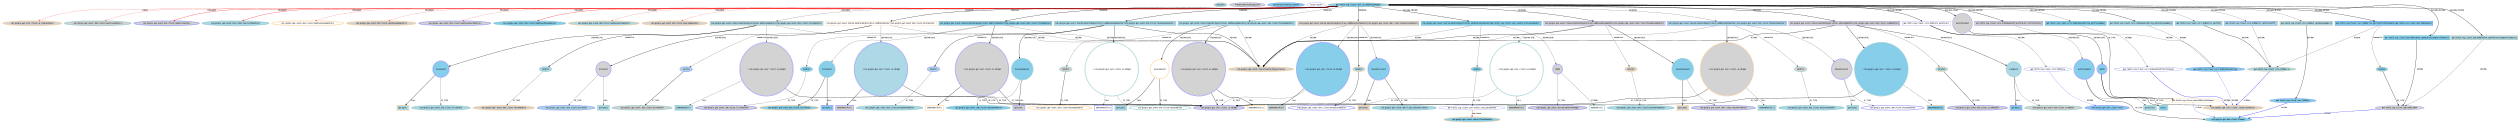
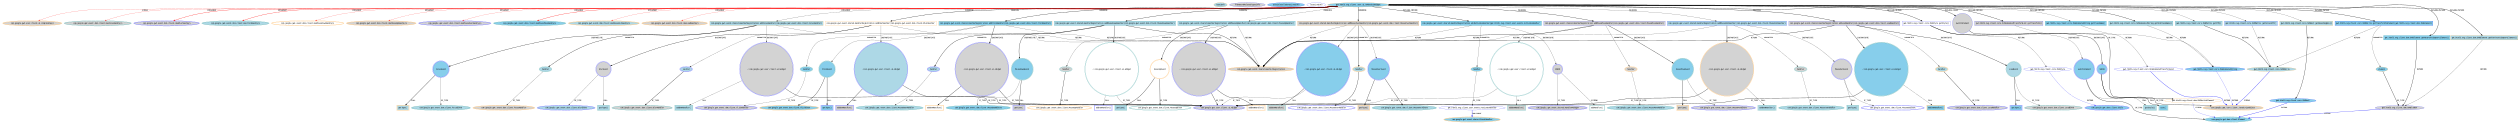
  digraph {
    fontname="Liberation Mono"
    node [color=blue fillcolor=lightgrey fontname="Liberation Mono" style=filled isFrameworkType=true vertexType=VARIABLE_EXPRESION peripheries=2]
    edge [fontname="Liberation Mono" style=solid]
    baseInfo [category=extension_graph color=darkorange fillcolor=lightblue graphId=4001 isAnonymous=false possibleRelation=true isFrameworkType="" vertexType="" peripheries=""]
    frameworkRelatedTypesInfo [0="com.google.gwt.user.client.ui.ComplexPanel" 1="com.google.gwt.event.dom.client.HasFocusHandlers" 2="com.google.gwt.event.dom.client.HasBlurHandlers" 3="com.google.gwt.event.dom.client.HasClickHandlers" 4="com.google.gwt.event.dom.client.HasMouseDownHandlers" 5="com.google.gwt.event.dom.client.HasMouseUpHandlers" 6="com.google.gwt.event.dom.client.HasMouseOverHandlers" 7="com.google.gwt.event.dom.client.HasMouseMoveHandlers" 8="com.google.gwt.event.dom.client.HasMouseOutHandlers" 9="com.google.gwt.event.dom.client.HasLoadHandlers" isFrameworkType="" vertexType="" peripheries=""]
    possibleCollaborationsInfo [0="4001~CLIENT_METHOD_DECLARATION-RETURN_TYPE-~com.google.gwt.user.client.ui.ComplexPanel com.google.gwt.event.dom.client.HasFocusHandlers com.google.gwt.event.dom.client.HasBlurHandlers com.google.gwt.event.dom.client.HasClickHandlers com.google.gwt.event.dom.client.HasMouseDownHandlers com.google.gwt.event.dom.client.HasMouseUpHandlers com.google.gwt.event.dom.client.HasMouseOverHandlers com.google.gwt.event.dom.client.HasMouseMoveHandlers com.google.gwt.event.dom.client.HasMouseOutHandlers com.google.gwt.event.dom.client.HasLoadHandlers ~com.google.gwt.dom.client.Style ~false~false" 1="4001~CLIENT_METHOD_DECLARATION-PARAMETER_DECLARATION-~com.google.gwt.user.client.ui.ComplexPanel com.google.gwt.event.dom.client.HasFocusHandlers com.google.gwt.event.dom.client.HasBlurHandlers com.google.gwt.event.dom.client.HasClickHandlers com.google.gwt.event.dom.client.HasMouseDownHandlers com.google.gwt.event.dom.client.HasMouseUpHandlers com.google.gwt.event.dom.client.HasMouseOverHandlers com.google.gwt.event.dom.client.HasMouseMoveHandlers com.google.gwt.event.dom.client.HasMouseOutHandlers com.google.gwt.event.dom.client.HasLoadHandlers ~com.google.gwt.event.shared.EventHandler ~false~false" 2="4001~CLIENT_METHOD_DECLARATION-PARAMETER_DECLARATION-CLIENT_METHOD_DECLARATION-RETURN_TYPE-CLIENT_METHOD_DECLARATION-RETURN_TYPE-~com.google.gwt.user.client.ui.ComplexPanel com.google.gwt.event.dom.client.HasFocusHandlers com.google.gwt.event.dom.client.HasBlurHandlers com.google.gwt.event.dom.client.HasClickHandlers com.google.gwt.event.dom.client.HasMouseDownHandlers com.google.gwt.event.dom.client.HasMouseUpHandlers com.google.gwt.event.dom.client.HasMouseOverHandlers com.google.gwt.event.dom.client.HasMouseMoveHandlers com.google.gwt.event.dom.client.HasMouseOutHandlers com.google.gwt.event.dom.client.HasLoadHandlers ~com.google.gwt.dom.client.Element ~false~false" 3="4001~FIELD_DECLARATION-~com.google.gwt.user.client.ui.ComplexPanel com.google.gwt.event.dom.client.HasFocusHandlers com.google.gwt.event.dom.client.HasBlurHandlers com.google.gwt.event.dom.client.HasClickHandlers com.google.gwt.event.dom.client.HasMouseDownHandlers com.google.gwt.event.dom.client.HasMouseUpHandlers com.google.gwt.event.dom.client.HasMouseOverHandlers com.google.gwt.event.dom.client.HasMouseMoveHandlers com.google.gwt.event.dom.client.HasMouseOutHandlers com.google.gwt.event.dom.client.HasLoadHandlers ~com.google.gwt.dom.client.Element ~false~false" 4="4001~CLIENT_METHOD_DECLARATION-RETURN_TYPE-CLIENT_METHOD_DECLARATION-RETURN_TYPE-CLIENT_METHOD_DECLARATION-RETURN_TYPE-~com.google.gwt.user.client.ui.ComplexPanel com.google.gwt.event.dom.client.HasFocusHandlers com.google.gwt.event.dom.client.HasBlurHandlers com.google.gwt.event.dom.client.HasClickHandlers com.google.gwt.event.dom.client.HasMouseDownHandlers com.google.gwt.event.dom.client.HasMouseUpHandlers com.google.gwt.event.dom.client.HasMouseOverHandlers com.google.gwt.event.dom.client.HasMouseMoveHandlers com.google.gwt.event.dom.client.HasMouseOutHandlers com.google.gwt.event.dom.client.HasLoadHandlers ~com.google.gwt.core.client.JavaScriptObject ~false~false" 5="4001~CLIENT_METHOD_DECLARATION-RETURN_TYPE-CLIENT_METHOD_DECLARATION-RETURN_TYPE-~com.google.gwt.user.client.ui.ComplexPanel com.google.gwt.event.dom.client.HasFocusHandlers com.google.gwt.event.dom.client.HasBlurHandlers com.google.gwt.event.dom.client.HasClickHandlers com.google.gwt.event.dom.client.HasMouseDownHandlers com.google.gwt.event.dom.client.HasMouseUpHandlers com.google.gwt.event.dom.client.HasMouseOverHandlers com.google.gwt.event.dom.client.HasMouseMoveHandlers com.google.gwt.event.dom.client.HasMouseOutHandlers com.google.gwt.event.dom.client.HasLoadHandlers ~com.google.gwt.core.client.JavaScriptObject ~false~false" 6="4001~CLIENT_METHOD_DECLARATION-RETURN_TYPE-~com.google.gwt.user.client.ui.ComplexPanel com.google.gwt.event.dom.client.HasFocusHandlers com.google.gwt.event.dom.client.HasBlurHandlers com.google.gwt.event.dom.client.HasClickHandlers com.google.gwt.event.dom.client.HasMouseDownHandlers com.google.gwt.event.dom.client.HasMouseUpHandlers com.google.gwt.event.dom.client.HasMouseOverHandlers com.google.gwt.event.dom.client.HasMouseMoveHandlers com.google.gwt.event.dom.client.HasMouseOutHandlers com.google.gwt.event.dom.client.HasLoadHandlers ~com.google.gwt.core.client.JavaScriptObject ~false~false" 7="4001~CLIENT_METHOD_DECLARATION-RETURN_TYPE-~com.google.gwt.user.client.ui.ComplexPanel com.google.gwt.event.dom.client.HasFocusHandlers com.google.gwt.event.dom.client.HasBlurHandlers com.google.gwt.event.dom.client.HasClickHandlers com.google.gwt.event.dom.client.HasMouseDownHandlers com.google.gwt.event.dom.client.HasMouseUpHandlers com.google.gwt.event.dom.client.HasMouseOverHandlers com.google.gwt.event.dom.client.HasMouseMoveHandlers com.google.gwt.event.dom.client.HasMouseOutHandlers com.google.gwt.event.dom.client.HasLoadHandlers ~com.google.gwt.dom.client.Element ~false~false" fillcolor=skyblue isFrameworkType="" vertexType="" peripheries=""]
    locationInfo [contextSignature=SVGSwitchWidget filePath="/mguiral-GwtSvgLib/GwtSvgLib-master/src/gwt/html5/svg/client/user/ui/SVGSwitchWidget.java" fillcolor=white graphId=4001 projectName="mguiral-GwtSvgLib" isFrameworkType="" vertexType="" peripheries=""]
    n5 [color=darkorange fillcolor=skyblue isFrameworkType=false label="gwt.html5.svg.client.user.ui.SVGSwitchWidget" vertexType=ROOT_CLIENT_CLASS_DECLARATION peripheries=""]
    n6 [color=darkorange label="com.google.gwt.user.client.ui.ComplexPanel" vertexType=FRAMEWORK_CLASS_TYPE]
    n7 [color=teal label="com.google.gwt.event.dom.client.HasFocusHandlers" vertexType=FRAMEWORK_INTERFACE_TYPE]
    n8 [label="com.google.gwt.event.dom.client.HasBlurHandlers" vertexType=FRAMEWORK_INTERFACE_TYPE]
    n9 [color=teal fillcolor=lightblue label="com.google.gwt.event.dom.client.HasClickHandlers" vertexType=FRAMEWORK_INTERFACE_TYPE]
    n10 [color=darkorange fillcolor=white label="com.google.gwt.event.dom.client.HasMouseDownHandlers" vertexType=FRAMEWORK_INTERFACE_TYPE]
    n11 [color=darkorange label="com.google.gwt.event.dom.client.HasMouseUpHandlers" vertexType=FRAMEWORK_INTERFACE_TYPE]
    n12 [label="com.google.gwt.event.dom.client.HasMouseOverHandlers" vertexType=FRAMEWORK_INTERFACE_TYPE]
    n13 [color=teal fillcolor=skyblue label="com.google.gwt.event.dom.client.HasMouseMoveHandlers" vertexType=FRAMEWORK_INTERFACE_TYPE]
    n14 [color=darkorange fillcolor=lightblue label="com.google.gwt.event.dom.client.HasMouseOutHandlers" vertexType=FRAMEWORK_INTERFACE_TYPE]
    n15 [color=darkorange label="com.google.gwt.event.dom.client.HasLoadHandlers" vertexType=FRAMEWORK_INTERFACE_TYPE]
    n16 [isFrameworkType=false label=switchElement shape=circle vertexType=FIELD_DECLARATION peripheries=""]
    n17 [color=darkorange fillcolor=lightblue isFrameworkType=false label="com.google.gwt.event.shared.HandlerRegistration addFocusHandler(com.google.gwt.event.dom.client.FocusHandler)" shape=box vertexType=OVERRIDING_METHOD_DECLARATION peripheries=""]
    n18 [color=darkorange fillcolor=white isFrameworkType=false label="com.google.gwt.event.shared.HandlerRegistration addBlurHandler(com.google.gwt.event.dom.client.BlurHandler)" shape=box vertexType=OVERRIDING_METHOD_DECLARATION peripheries=""]
    n19 [color=darkorange fillcolor=skyblue isFrameworkType=false label="com.google.gwt.event.shared.HandlerRegistration addClickHandler(com.google.gwt.event.dom.client.ClickHandler)" shape=box vertexType=OVERRIDING_METHOD_DECLARATION peripheries=""]
    n20 [color=teal fillcolor=lightblue isFrameworkType=false label="com.google.gwt.event.shared.HandlerRegistration addMouseDownHandler(com.google.gwt.event.dom.client.MouseDownHandler)" shape=box vertexType=OVERRIDING_METHOD_DECLARATION peripheries=""]
    n21 [color=teal fillcolor=lightblue isFrameworkType=false label="com.google.gwt.event.shared.HandlerRegistration addMouseUpHandler(com.google.gwt.event.dom.client.MouseUpHandler)" shape=box vertexType=OVERRIDING_METHOD_DECLARATION peripheries=""]
    n22 [color=darkorange isFrameworkType=false label="com.google.gwt.event.shared.HandlerRegistration addMouseOverHandler(com.google.gwt.event.dom.client.MouseOverHandler)" shape=box vertexType=OVERRIDING_METHOD_DECLARATION peripheries=""]
    n23 [isFrameworkType=false label="com.google.gwt.event.shared.HandlerRegistration addMouseMoveHandler(com.google.gwt.event.dom.client.MouseMoveHandler)" shape=box vertexType=OVERRIDING_METHOD_DECLARATION peripheries=""]
    n24 [fillcolor=lightblue isFrameworkType=false label="com.google.gwt.event.shared.HandlerRegistration addMouseOutHandler(com.google.gwt.event.dom.client.MouseOutHandler)" shape=box vertexType=OVERRIDING_METHOD_DECLARATION peripheries=""]
    n25 [isFrameworkType=false label="com.google.gwt.event.shared.HandlerRegistration addLoadHandler(com.google.gwt.event.dom.client.LoadHandler)" shape=box vertexType=OVERRIDING_METHOD_DECLARATION peripheries=""]
    n26 [color=teal fillcolor=skyblue isFrameworkType=false label="com.google.gwt.event.shared.HandlerRegistration addActivateHandler(gwt.html5.svg.client.user.events.ActivateHandler)" shape=box vertexType=CLIENT_METHOD_DECLARATION peripheries=""]
    n27 [color=teal fillcolor=lightblue isFrameworkType=false label="gwt.html5.svg.client.core.SVGAnimatedString getSVGClassName()" shape=box vertexType=CLIENT_METHOD_DECLARATION peripheries=""]
    n28 [color=teal fillcolor=skyblue isFrameworkType=false label="gwt.html5.svg.client.core.SVGAnimatedString getClassName()" shape=box vertexType=CLIENT_METHOD_DECLARATION peripheries=""]
    n29 [fillcolor=white isFrameworkType=false label="gwt.html5.svg.client.core.SVGStyle getStyle()" shape=box vertexType=CLIENT_METHOD_DECLARATION peripheries=""]
    n30 [isFrameworkType=false label="gwt.html5.svg.client.core.SVGAnimatedTransformList getTransform()" shape=box vertexType=CLIENT_METHOD_DECLARATION peripheries=""]
    n31 [color=darkorange fillcolor=lightblue isFrameworkType=false label="gwt.html5.svg.client.core.SVGRect getBoundingBox()" shape=box vertexType=CLIENT_METHOD_DECLARATION peripheries=""]
    n32 [color=teal fillcolor=lightblue isFrameworkType=false label="gwt.html5.svg.client.core.SVGMatrix getCTM()" shape=box vertexType=CLIENT_METHOD_DECLARATION peripheries=""]
    n33 [color=darkorange fillcolor=lightblue isFrameworkType=false label="gwt.html5.svg.client.dom.SVGElement getFarthestViewportElement()" shape=box vertexType=CLIENT_METHOD_DECLARATION peripheries=""]
    n34 [color=teal fillcolor=skyblue isFrameworkType=false label="gwt.html5.svg.client.dom.SVGElement getNearestViewportElement()" shape=box vertexType=CLIENT_METHOD_DECLARATION peripheries=""]
    n35 [fillcolor=lightblue isFrameworkType=false label="gwt.html5.svg.client.core.SVGMatrix getScreenCTM()" shape=box vertexType=CLIENT_METHOD_DECLARATION peripheries=""]
    n36 [fillcolor=skyblue isFrameworkType=false label="gwt.html5.svg.client.core.SVGMatrix getTransformToElement(gwt.html5.svg.client.dom.SVGElement)" shape=box vertexType=CLIENT_METHOD_DECLARATION peripheries=""]
    n37 [color=darkorange fillcolor=white isFrameworkType=false label="gwt.html5.svg.client.dom.SVGSwitchElement" vertexType=REFERENCE_CLIENT_CLASS_DECLARATION peripheries=""]
    n38 [color=darkorange label="com.google.gwt.event.shared.HandlerRegistration" vertexType=FRAMEWORK_INTERFACE_TYPE]
    n39 [color=teal fillcolor=lightblue label=handler vertexType=PARAMETER_DECLARATION]
    n40 [label="_:com.google.gwt.user.client.ui.Widget" shape=circle]
    n41 [fillcolor=skyblue label=FocusEvent shape=circle]
    n42 [fillcolor=lightblue label=handler vertexType=PARAMETER_DECLARATION]
    n43 [fillcolor=lightblue label="_:com.google.gwt.user.client.ui.Widget" shape=circle]
    n44 [label=BlurEvent shape=circle]
    n45 [color=teal fillcolor=skyblue label=handler vertexType=PARAMETER_DECLARATION]
    n46 [label="_:com.google.gwt.user.client.ui.Widget" shape=circle]
    n47 [color=teal fillcolor=skyblue label=ClickEvent shape=circle]
    n48 [fillcolor=lightblue label=handler vertexType=PARAMETER_DECLARATION]
    n49 [color=teal fillcolor=white label="_:com.google.gwt.user.client.ui.Widget" shape=circle]
    n50 [color=teal fillcolor=skyblue label=MouseDownEvent shape=circle]
    n51 [color=teal label=handler vertexType=PARAMETER_DECLARATION]
    n52 [label="_:com.google.gwt.user.client.ui.Widget" shape=circle]
    n53 [color=darkorange fillcolor=white label=MouseUpEvent shape=circle]
    n54 [color=darkorange fillcolor=lightblue label=handler vertexType=PARAMETER_DECLARATION]
    n55 [fillcolor=skyblue label="_:com.google.gwt.user.client.ui.Widget" shape=circle]
    n56 [fillcolor=skyblue label=MouseOverEvent shape=circle]
    n57 [color=darkorange label=handler vertexType=PARAMETER_DECLARATION]
    n58 [color=teal fillcolor=white label="_:com.google.gwt.user.client.ui.Widget" shape=circle]
    n59 [color=teal fillcolor=skyblue label=MouseMoveEvent shape=circle]
    n60 [color=teal label=handler vertexType=PARAMETER_DECLARATION]
    n61 [color=darkorange label="_:com.google.gwt.user.client.ui.Widget" shape=circle]
    n62 [label=MouseOutEvent shape=circle]
    n63 [color=darkorange fillcolor=lightblue label=handler vertexType=PARAMETER_DECLARATION]
    n64 [color=teal fillcolor=skyblue label="_:com.google.gwt.user.client.ui.Widget" shape=circle]
    n65 [color=teal fillcolor=lightblue label=LoadEvent shape=circle]
    n66 [color=darkorange fillcolor=skyblue isFrameworkType=false label=handler vertexType=PARAMETER_DECLARATION peripheries=""]
    n67 [label=VAR18 shape=circle]
    n68 [fillcolor=skyblue isFrameworkType=false label="gwt.html5.svg.client.core.SVGAnimatedString" vertexType=REFERENCE_CLIENT_CLASS_DECLARATION peripheries=""]
    n69 [fillcolor=white isFrameworkType=false label="gwt.html5.svg.client.core.SVGStyle" vertexType=REFERENCE_CLIENT_CLASS_DECLARATION peripheries=""]
    n70 [fillcolor=skyblue label=VAR19 shape=circle]
    n71 [fillcolor=skyblue label=switchElement shape=circle]
    n72 [fillcolor=white isFrameworkType=false label="gwt.html5.svg.client.core.SVGAnimatedTransformList" vertexType=REFERENCE_CLIENT_CLASS_DECLARATION peripheries=""]
    n73 [fillcolor=skyblue isFrameworkType=false label="gwt.html5.svg.client.core.SVGRect" vertexType=REFERENCE_CLIENT_CLASS_DECLARATION peripheries=""]
    n74 [color=darkorange fillcolor=lightblue isFrameworkType=false label="gwt.html5.svg.client.core.SVGMatrix" vertexType=REFERENCE_CLIENT_CLASS_DECLARATION peripheries=""]
    n75 [isFrameworkType=false label="gwt.html5.svg.client.dom.SVGElement" vertexType=REFERENCE_CLIENT_CLASS_DECLARATION peripheries=""]
    n76 [color=darkorange fillcolor=skyblue isFrameworkType=false label=element vertexType=PARAMETER_DECLARATION peripheries=""]
    n77 [color=teal fillcolor=skyblue label="com.google.gwt.dom.client.Element" vertexType=FRAMEWORK_CLASS_TYPE]
    n78 [color=darkorange label="com.google.gwt.event.dom.client.FocusHandler" vertexType=FRAMEWORK_INTERFACE_TYPE]
    n79 [label="com.google.gwt.user.client.ui.Widget" vertexType=FRAMEWORK_CLASS_TYPE]
    n80 [color=teal fillcolor=lightblue label="addDomHandler()" shape=box vertexType=INSIDE_CALL]
    n81 [color=teal fillcolor=lightblue label="com.google.gwt.event.dom.client.FocusEvent" vertexType=FRAMEWORK_CLASS_TYPE]
    n82 [color=darkorange fillcolor=lightblue label="getType()" shape=box vertexType=INSIDE_CALL]
    n83 [color=teal label="com.google.gwt.event.dom.client.BlurHandler" vertexType=FRAMEWORK_INTERFACE_TYPE]
    n84 [label="addDomHandler()" shape=box vertexType=INSIDE_CALL]
    n85 [fillcolor=lightblue label="com.google.gwt.event.dom.client.BlurEvent" vertexType=FRAMEWORK_CLASS_TYPE]
    n86 [color=teal fillcolor=lightblue label="getType()" shape=box vertexType=INSIDE_CALL]
    n87 [label="com.google.gwt.event.dom.client.ClickHandler" vertexType=FRAMEWORK_INTERFACE_TYPE]
    n88 [color=darkorange fillcolor=white label="addDomHandler()" shape=box vertexType=INSIDE_CALL]
    n89 [color=darkorange fillcolor=skyblue label="com.google.gwt.event.dom.client.ClickEvent" vertexType=FRAMEWORK_CLASS_TYPE]
    n90 [fillcolor=skyblue label="getType()" shape=box vertexType=INSIDE_CALL]
    n91 [color=teal fillcolor=lightblue label="com.google.gwt.event.dom.client.MouseDownHandler" vertexType=FRAMEWORK_INTERFACE_TYPE]
    n92 [fillcolor=white label="addDomHandler()" shape=box vertexType=INSIDE_CALL]
    n93 [color=teal fillcolor=skyblue label="com.google.gwt.event.dom.client.MouseDownEvent" vertexType=FRAMEWORK_CLASS_TYPE]
    n94 [label="getType()" shape=box vertexType=INSIDE_CALL]
    n95 [color=darkorange fillcolor=white label="com.google.gwt.event.dom.client.MouseUpHandler" vertexType=FRAMEWORK_INTERFACE_TYPE]
    n96 [color=darkorange fillcolor=white label="addDomHandler()" shape=box vertexType=INSIDE_CALL]
    n97 [color=teal fillcolor=white label="com.google.gwt.event.dom.client.MouseUpEvent" vertexType=FRAMEWORK_CLASS_TYPE]
    n98 [color=teal fillcolor=lightblue label="getType()" shape=box vertexType=INSIDE_CALL]
    n99 [fillcolor=white label="com.google.gwt.event.dom.client.MouseOverHandler" vertexType=FRAMEWORK_INTERFACE_TYPE]
    n100 [color=teal label="addDomHandler()" shape=box vertexType=INSIDE_CALL]
    n101 [color=teal fillcolor=lightblue label="com.google.gwt.event.dom.client.MouseOverEvent" vertexType=FRAMEWORK_CLASS_TYPE]
    n102 [color=darkorange label="getType()" shape=box vertexType=INSIDE_CALL]
    n103 [color=teal fillcolor=lightblue label="com.google.gwt.event.dom.client.MouseMoveHandler" vertexType=FRAMEWORK_INTERFACE_TYPE]
    n104 [color=teal label="addDomHandler()" shape=box vertexType=INSIDE_CALL]
    n105 [label="com.google.gwt.event.dom.client.MouseMoveEvent" vertexType=FRAMEWORK_CLASS_TYPE]
    n106 [color=darkorange label="getType()" shape=box vertexType=INSIDE_CALL]
    n107 [color=teal fillcolor=lightblue label="com.google.gwt.event.dom.client.MouseOutHandler" vertexType=FRAMEWORK_INTERFACE_TYPE]
    n108 [color=teal fillcolor=lightblue label="addDomHandler()" shape=box vertexType=INSIDE_CALL]
    n109 [fillcolor=white label="com.google.gwt.event.dom.client.MouseOutEvent" vertexType=FRAMEWORK_CLASS_TYPE]
    n110 [color=teal fillcolor=lightblue label="getType()" shape=box vertexType=INSIDE_CALL]
    n111 [label="com.google.gwt.event.dom.client.LoadHandler" vertexType=FRAMEWORK_INTERFACE_TYPE]
    n112 [color=darkorange fillcolor=skyblue label="addDomHandler()" shape=box vertexType=INSIDE_CALL]
    n113 [color=teal label="com.google.gwt.event.dom.client.LoadEvent" vertexType=FRAMEWORK_CLASS_TYPE]
    n114 [fillcolor=skyblue label="getType()" shape=box vertexType=INSIDE_CALL]
    n115 [fillcolor=white isFrameworkType=false label="gwt.html5.svg.client.user.events.ActivateHandler" vertexType=REFERENCE_CLIENT_CLASS_DECLARATION peripheries=""]
    n116 [label="com.google.gwt.event.shared.HandlerManager" vertexType=FRAMEWORK_CLASS_TYPE]
    n117 [color=teal fillcolor=white label="addHandler()" shape=box vertexType=INSIDE_CALL]
    n118 [color=darkorange fillcolor=skyblue label="com.google.gwt.event.shared.EventHandler" vertexType=FRAMEWORK_INTERFACE_TYPE]
    n119 [color=darkorange label="com.google.gwt.core.client.JavaScriptObject" vertexType=FRAMEWORK_CLASS_TYPE]
    n120 [fillcolor=skyblue label="com.google.gwt.dom.client.Style" vertexType=FRAMEWORK_CLASS_TYPE]
    n121 [color=teal fillcolor=skyblue label="cast()" shape=box vertexType=INSIDE_CALL]
    n122 [color=teal fillcolor=lightblue label="getStyle()" shape=box vertexType=INSIDE_CALL]
    n5 -> n6 [color=red label=EXTEND]
    n5 -> n7 [color=red label=IMPLEMENT]
    n5 -> n8 [color=red label=IMPLEMENT style=bold]
    n5 -> n9 [color=red label=IMPLEMENT style=bold]
    n5 -> n10 [color=red label=IMPLEMENT]
    n5 -> n11 [color=red label=IMPLEMENT]
    n5 -> n12 [color=red label=IMPLEMENT]
    n5 -> n13 [color=red label=IMPLEMENT style=bold]
    n5 -> n14 [color=red label=IMPLEMENT]
    n5 -> n15 [color=red label=IMPLEMENT]
    n5 -> n16 [label=DECLARE_FIELD style=bold]
    n5 -> n17 [label=OVERRIDE]
    n5 -> n18 [label=OVERRIDE style=bold]
    n5 -> n19 [label=OVERRIDE style=bold]
    n5 -> n20 [label=OVERRIDE style=bold]
    n5 -> n21 [label=OVERRIDE]
    n5 -> n22 [label=OVERRIDE style=bold]
    n5 -> n23 [label=OVERRIDE style=bold]
    n5 -> n24 [label=OVERRIDE]
    n5 -> n25 [label=OVERRIDE style=bold]
    n5 -> n26 [label=DECLARE_METHOD style=bold]
    n5 -> n27 [label=DECLARE_METHOD style=bold]
    n5 -> n28 [label=DECLARE_METHOD]
    n5 -> n29 [label=DECLARE_METHOD style=bold]
    n5 -> n30 [label=DECLARE_METHOD style=bold]
    n5 -> n31 [label=DECLARE_METHOD]
    n5 -> n32 [label=DECLARE_METHOD]
    n5 -> n33 [label=DECLARE_METHOD style=bold]
    n5 -> n34 [label=DECLARE_METHOD style=bold]
    n5 -> n35 [label=DECLARE_METHOD]
    n5 -> n36 [label=DECLARE_METHOD style=bold]
    n16 -> n37 [label=OF_TYPE style=bold]
    n17 -> n38 [label=RETURN]
    n17 -> n39 [label=PARAMETER style=bold]
    n17 -> n40 [label=INSTANTIATE]
    n17 -> n41 [label=INSTANTIATE style=bold]
    n18 -> n38 [label=RETURN]
    n18 -> n42 [label=PARAMETER]
    n18 -> n43 [label=INSTANTIATE]
    n18 -> n44 [label=INSTANTIATE style=bold]
    n19 -> n38 [label=RETURN]
    n19 -> n45 [label=PARAMETER]
    n19 -> n46 [label=INSTANTIATE style=bold]
    n19 -> n47 [label=INSTANTIATE]
    n20 -> n38 [label=RETURN style=bold]
    n20 -> n48 [label=PARAMETER style=bold]
    n20 -> n49 [label=INSTANTIATE style=bold]
    n20 -> n50 [label=INSTANTIATE style=bold]
    n21 -> n38 [label=RETURN]
    n21 -> n51 [label=PARAMETER]
    n21 -> n52 [label=INSTANTIATE style=bold]
    n21 -> n53 [label=INSTANTIATE style=bold]
    n22 -> n38 [label=RETURN]
    n22 -> n54 [label=PARAMETER style=bold]
    n22 -> n55 [label=INSTANTIATE]
    n22 -> n56 [label=INSTANTIATE]
    n23 -> n38 [label=RETURN style=bold]
    n23 -> n57 [label=PARAMETER]
    n23 -> n58 [label=INSTANTIATE]
    n23 -> n59 [label=INSTANTIATE style=bold]
    n24 -> n38 [label=RETURN]
    n24 -> n60 [label=PARAMETER]
    n24 -> n61 [label=INSTANTIATE style=bold]
    n24 -> n62 [label=INSTANTIATE]
    n25 -> n38 [label=RETURN style=bold]
    n25 -> n63 [label=PARAMETER]
    n25 -> n64 [label=INSTANTIATE style=bold]
    n25 -> n65 [label=INSTANTIATE style=bold]
    n26 -> n38 [label=RETURN]
    n26 -> n66 [label=PARAMETER]
    n26 -> n67 [label=INSTANTIATE]
    n27 -> n68 [label=RETURN]
    n28 -> n68 [label=RETURN]
    n29 -> n69 [label=RETURN]
    n29 -> n70 [label=INSTANTIATE style=bold]
    n29 -> n71 [label=INSTANTIATE]
    n30 -> n72 [label=RETURN]
    n31 -> n73 [label=RETURN style=bold]
    n32 -> n74 [label=RETURN style=bold]
    n33 -> n75 [label=RETURN]
    n34 -> n75 [label=RETURN style=bold]
    n35 -> n74 [label=RETURN]
    n36 -> n74 [label=RETURN]
    n36 -> n76 [label=PARAMETER]
    n37 -> n77 [color=blue label=EXTEND]
    n39 -> n78 [label=OF_TYPE]
    n40 -> n79 [label=OF_TYPE style=bold]
    n40 -> n80 [label=CALL]
    n41 -> n81 [label=OF_TYPE]
    n41 -> n82 [label=CALL style=bold]
    n42 -> n83 [label=OF_TYPE style=bold]
    n43 -> n79 [label=OF_TYPE style=bold]
    n43 -> n84 [label=CALL style=bold]
    n44 -> n85 [label=OF_TYPE]
    n44 -> n86 [label=CALL]
    n45 -> n87 [label=OF_TYPE]
    n46 -> n79 [label=OF_TYPE style=bold]
    n46 -> n88 [label=CALL style=bold]
    n47 -> n89 [label=OF_TYPE style=bold]
    n47 -> n90 [label=CALL style=bold]
    n48 -> n91 [label=OF_TYPE]
    n49 -> n79 [label=OF_TYPE]
    n49 -> n92 [label=CALL]
    n50 -> n93 [label=OF_TYPE]
    n50 -> n94 [label=CALL style=bold]
    n51 -> n95 [label=OF_TYPE style=bold]
    n52 -> n79 [label=OF_TYPE style=bold]
    n52 -> n96 [label=CALL style=bold]
    n53 -> n97 [label=OF_TYPE style=bold]
    n53 -> n98 [label=CALL style=bold]
    n54 -> n99 [label=OF_TYPE style=bold]
    n55 -> n79 [label=OF_TYPE]
    n55 -> n100 [label=CALL style=bold]
    n56 -> n101 [label=OF_TYPE style=bold]
    n56 -> n102 [label=CALL style=bold]
    n57 -> n103 [label=OF_TYPE]
    n58 -> n79 [label=OF_TYPE]
    n58 -> n104 [label=CALL]
    n59 -> n105 [label=OF_TYPE]
    n59 -> n106 [label=CALL style=bold]
    n60 -> n107 [label=OF_TYPE]
    n61 -> n79 [label=OF_TYPE style=bold]
    n61 -> n108 [label=CALL]
    n62 -> n109 [label=OF_TYPE]
    n62 -> n110 [label=CALL]
    n63 -> n111 [label=OF_TYPE style=bold]
    n64 -> n79 [label=OF_TYPE style=bold]
    n64 -> n112 [label=CALL]
    n65 -> n113 [label=OF_TYPE]
    n65 -> n114 [label=CALL style=bold]
    n66 -> n115 [label=OF_TYPE]
    n67 -> n116 [label=OF_TYPE]
    n67 -> n117 [label=EXTEND]
    n68 -> n119 [color=blue label=EXTEND]
    n69 -> n120 [color=blue label=EXTEND]
    n70 -> n119 [label=OF_TYPE style=bold]
    n70 -> n121 [label=CALL style=bold]
    n71 -> n77 [label=OF_TYPE style=bold]
    n71 -> n122 [label=CALL]
    n72 -> n119 [color=blue label=EXTEND style=bold]
    n73 -> n77 [color=blue label=EXTEND style=bold]
    n74 -> n119 [color=blue label=EXTEND style=bold]
    n75 -> n77 [color=blue label=EXTEND style=bold]
    n76 -> n75 [label=OF_TYPE style=bold]
-   n115 -> n118 [color=red label=IMPLEMENT style=bold]
+   n115 -> n118 [color=blue label=IMPLEMENT style=bold]
  }
